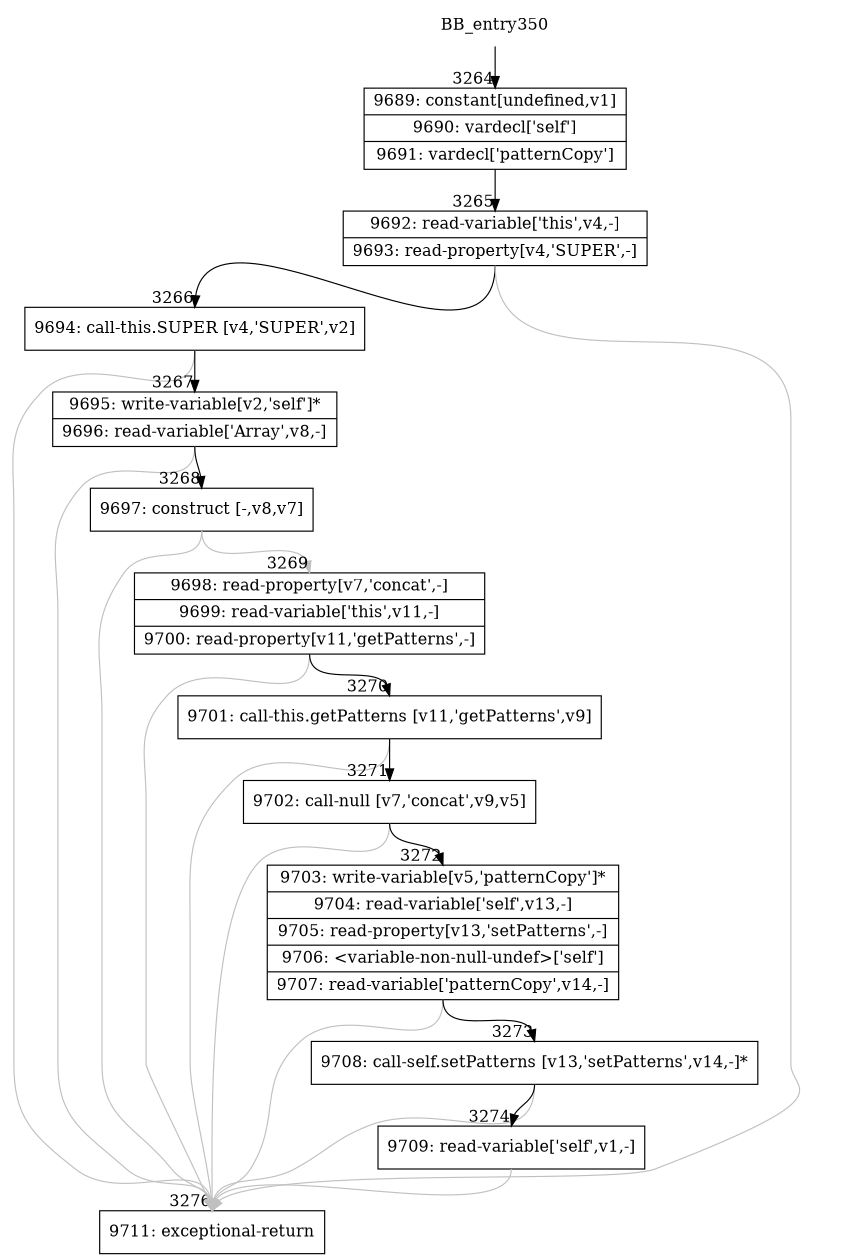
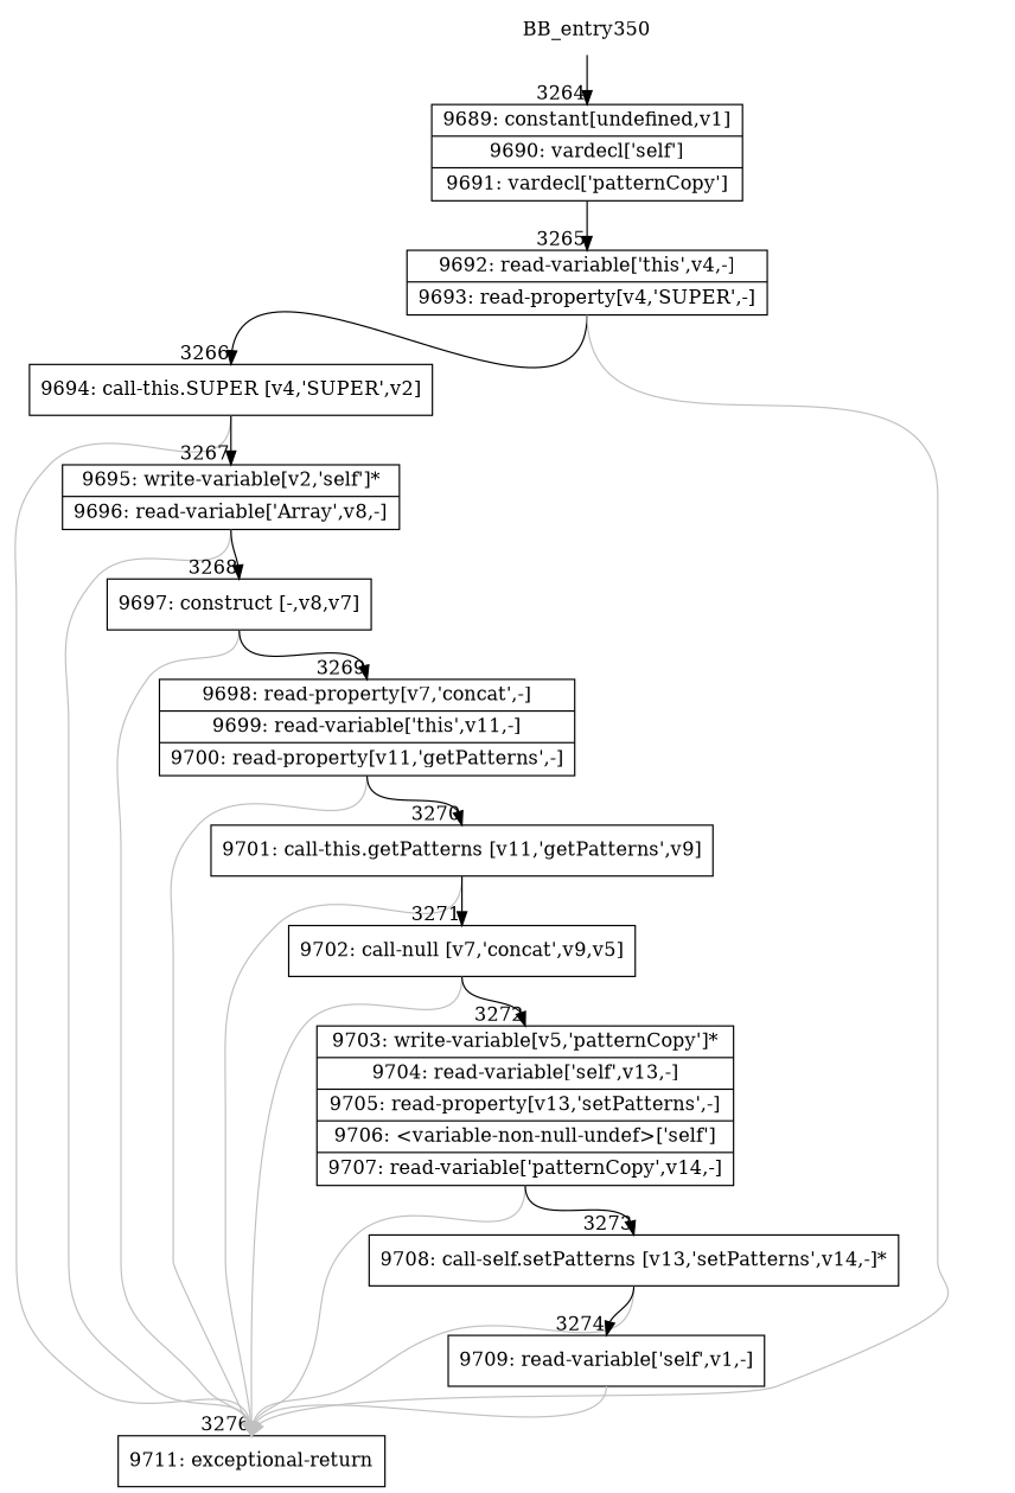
  digraph {
    fontname="DejaVu Serif"
    rankdir=TD
    node [fontname="DejaVu Serif" shape=record]
    edge [fontname="DejaVu Serif" headport=n tailport=s]
    n1 [label=BB_entry350 shape=none]
    n2 [label="{9689: constant[undefined,v1]|9690: vardecl['self']|9691: vardecl['patternCopy']}"]
    n3 [label="{9692: read-variable['this',v4,-]|9693: read-property[v4,'SUPER',-]}"]
    n4 [label="{9694: call-this.SUPER [v4,'SUPER',v2]}"]
    n5 [label="{9711: exceptional-return}"]
    n6 [label="{9695: write-variable[v2,'self']*|9696: read-variable['Array',v8,-]}"]
    n7 [label="{9697: construct [-,v8,v7]}"]
    n8 [label="{9698: read-property[v7,'concat',-]|9699: read-variable['this',v11,-]|9700: read-property[v11,'getPatterns',-]}"]
    n9 [label="{9701: call-this.getPatterns [v11,'getPatterns',v9]}"]
    n10 [label="{9702: call-null [v7,'concat',v9,v5]}"]
    n11 [label="{9703: write-variable[v5,'patternCopy']*|9704: read-variable['self',v13,-]|9705: read-property[v13,'setPatterns',-]|9706: \<variable-non-null-undef\>['self']|9707: read-variable['patternCopy',v14,-]}"]
    n12 [label="{9708: call-self.setPatterns [v13,'setPatterns',v14,-]*}"]
    n13 [label="{9709: read-variable['self',v1,-]}"]
    n1 -> n2 [headlabel="    3264"]
    n2 -> n3 [headlabel="      3265"]
    n3 -> n4 [headlabel="      3266"]
    n3 -> n5 [color=gray headlabel="      3276"]
    n4 -> n5 [color=gray]
    n4 -> n6 [headlabel="      3267"]
    n6 -> n5 [color=gray]
    n6 -> n7 [headlabel="      3268"]
    n7 -> n5 [color=gray]
-   n7 -> n8 [headlabel="      3269" color=gray]
+   n7 -> n8 [headlabel="      3269"]
    n8 -> n5 [color=gray]
    n8 -> n9 [headlabel="      3270"]
    n9 -> n5 [color=gray]
    n9 -> n10 [headlabel="      3271"]
    n10 -> n5 [color=gray]
    n10 -> n11 [headlabel="      3272"]
    n11 -> n5 [color=gray]
    n11 -> n12 [headlabel="      3273"]
    n12 -> n5 [color=gray]
    n12 -> n13 [headlabel="      3274"]
    n13 -> n5 [color=gray]
  }
